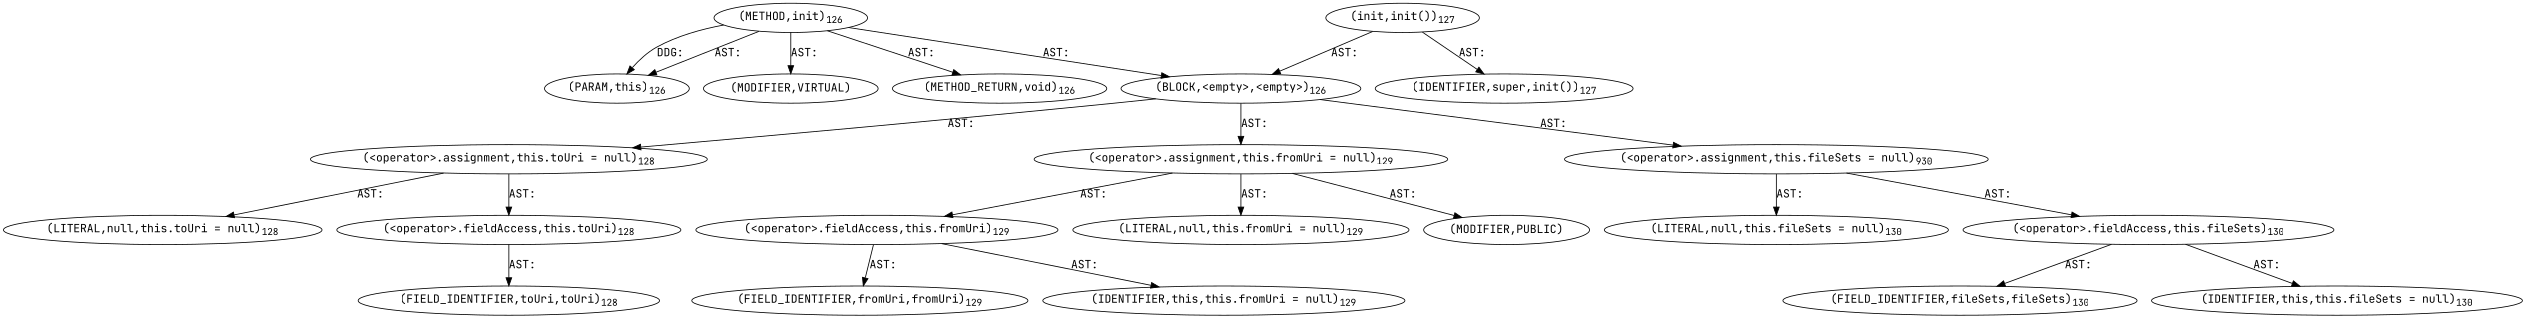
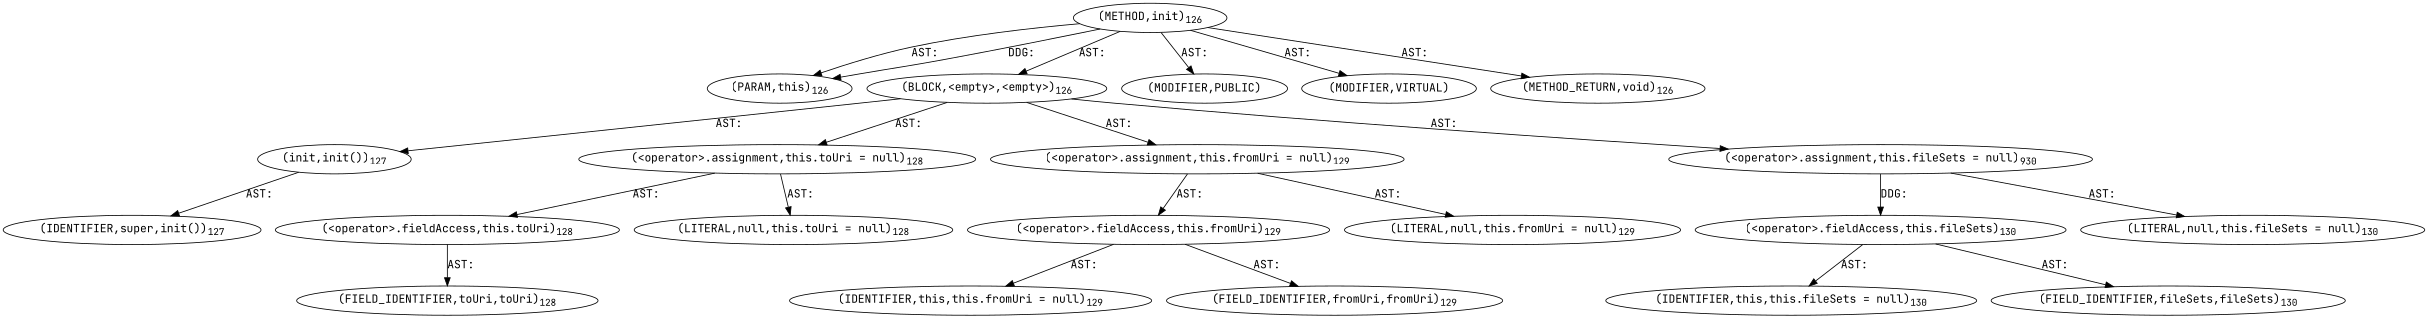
  digraph {
    fontname="JetBrains Mono"
    node [fontname="JetBrains Mono"]
    edge [fontname="JetBrains Mono"]
    n1 [label=<(METHOD,init)<SUB>126</SUB>>]
    n2 [label=<(PARAM,this)<SUB>126</SUB>>]
    n3 [label=<(BLOCK,&lt;empty&gt;,&lt;empty&gt;)<SUB>126</SUB>>]
    n4 [label=<(MODIFIER,PUBLIC)>]
    n5 [label=<(MODIFIER,VIRTUAL)>]
    n6 [label=<(METHOD_RETURN,void)<SUB>126</SUB>>]
    n7 [label=<(init,init())<SUB>127</SUB>>]
    n8 [label=<(&lt;operator&gt;.assignment,this.toUri = null)<SUB>128</SUB>>]
    n9 [label=<(&lt;operator&gt;.assignment,this.fromUri = null)<SUB>129</SUB>>]
    n10 [label=<(&lt;operator&gt;.assignment,this.fileSets = null)<SUB>930</SUB>>]
    n11 [label=<(IDENTIFIER,super,init())<SUB>127</SUB>>]
    n12 [label=<(&lt;operator&gt;.fieldAccess,this.toUri)<SUB>128</SUB>>]
    n13 [label=<(LITERAL,null,this.toUri = null)<SUB>128</SUB>>]
    n14 [label=<(&lt;operator&gt;.fieldAccess,this.fromUri)<SUB>129</SUB>>]
    n15 [label=<(LITERAL,null,this.fromUri = null)<SUB>129</SUB>>]
    n16 [label=<(&lt;operator&gt;.fieldAccess,this.fileSets)<SUB>130</SUB>>]
    n17 [label=<(LITERAL,null,this.fileSets = null)<SUB>130</SUB>>]
    n18 [label=<(FIELD_IDENTIFIER,toUri,toUri)<SUB>128</SUB>>]
    n19 [label=<(IDENTIFIER,this,this.fromUri = null)<SUB>129</SUB>>]
    n20 [label=<(FIELD_IDENTIFIER,fromUri,fromUri)<SUB>129</SUB>>]
    n21 [label=<(IDENTIFIER,this,this.fileSets = null)<SUB>130</SUB>>]
    n22 [label=<(FIELD_IDENTIFIER,fileSets,fileSets)<SUB>130</SUB>>]
    n1 -> n2 [label="AST: "]
    n1 -> n2 [label="DDG: "]
    n1 -> n3 [label="AST: "]
-   n9 -> n4 [label="AST: "]
+   n1 -> n4 [label="AST: "]
    n1 -> n5 [label="AST: "]
    n1 -> n6 [label="AST: "]
-   n7 -> n3 [label="AST: "]
+   n3 -> n7 [label="AST: "]
    n3 -> n8 [label="AST: "]
    n3 -> n9 [label="AST: "]
    n3 -> n10 [label="AST: "]
    n7 -> n11 [label="AST: "]
    n8 -> n12 [label="AST: "]
    n8 -> n13 [label="AST: "]
    n9 -> n14 [label="AST: "]
    n9 -> n15 [label="AST: "]
-   n10 -> n16 [label="AST: "]
+   n10 -> n16 [label="DDG: "]
    n10 -> n17 [label="AST: "]
    n12 -> n18 [label="AST: "]
    n14 -> n19 [label="AST: "]
    n14 -> n20 [label="AST: "]
    n16 -> n21 [label="AST: "]
    n16 -> n22 [label="AST: "]
  }
